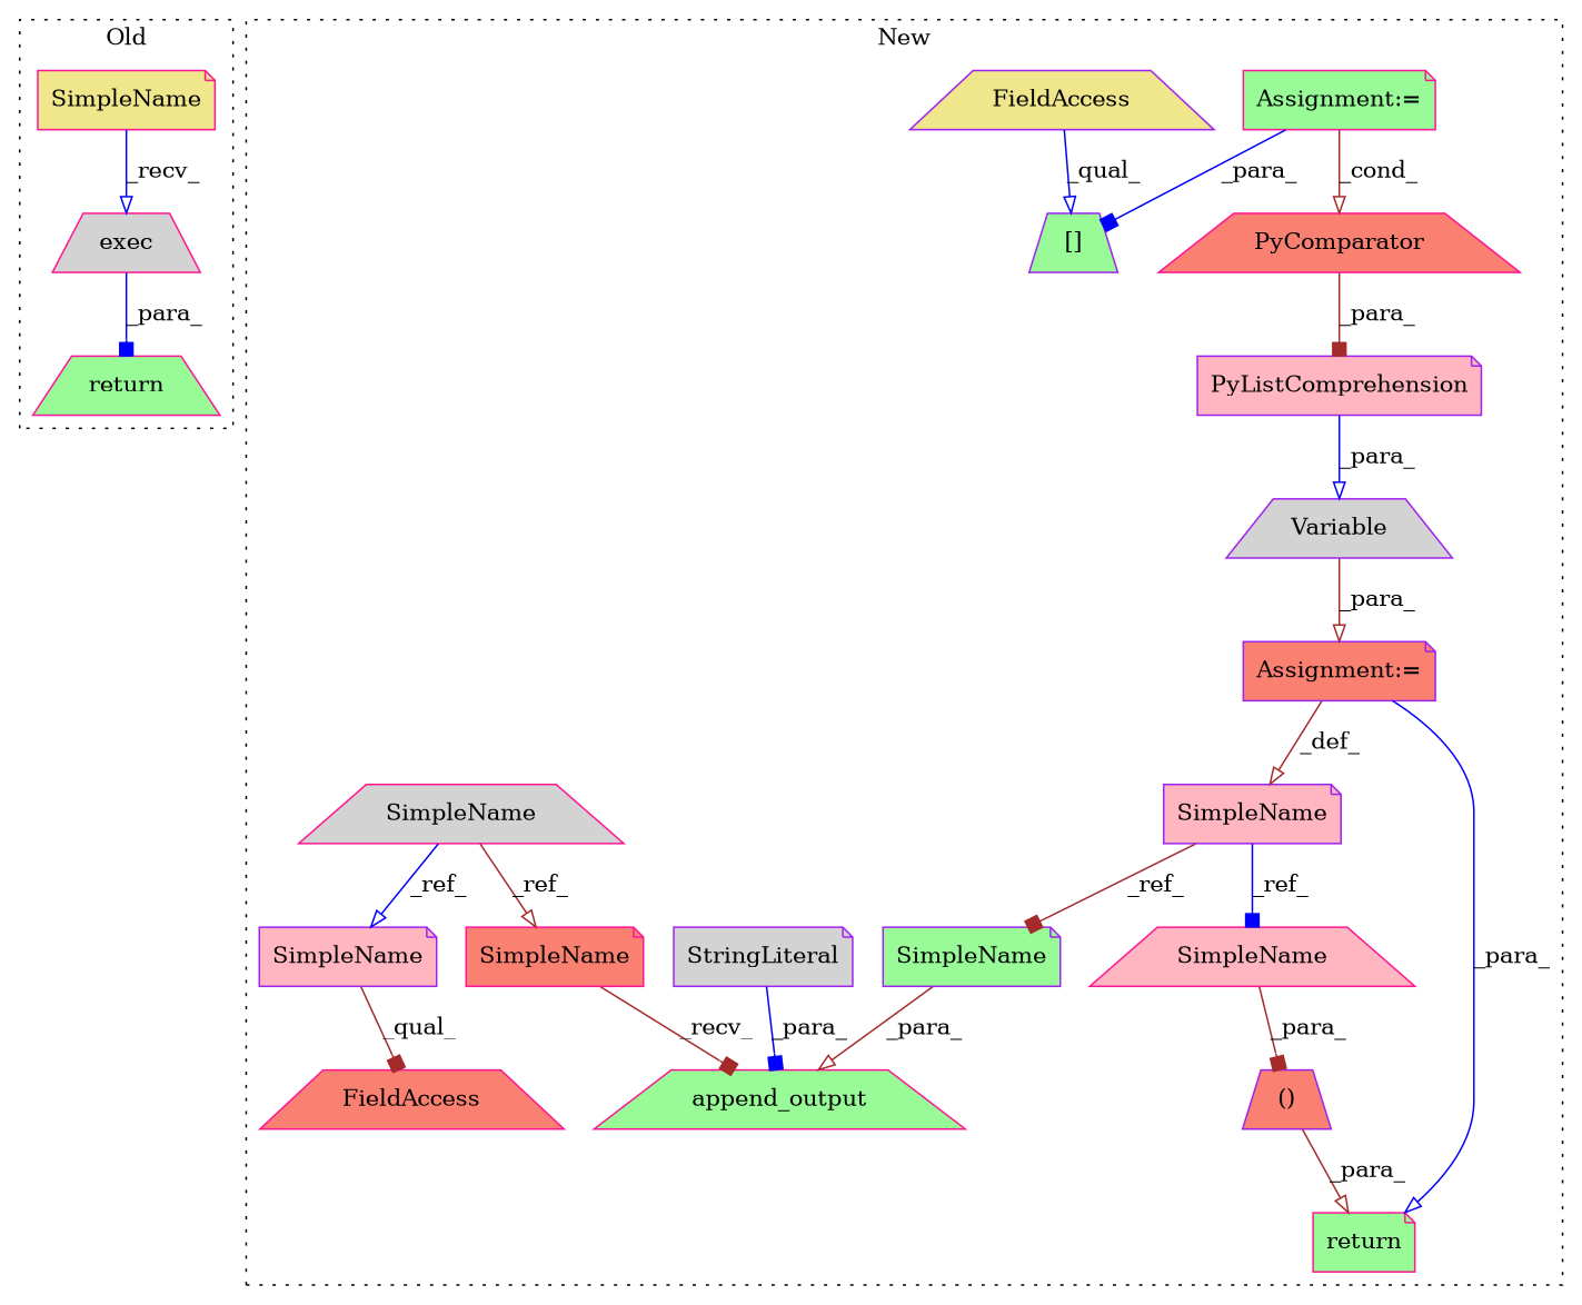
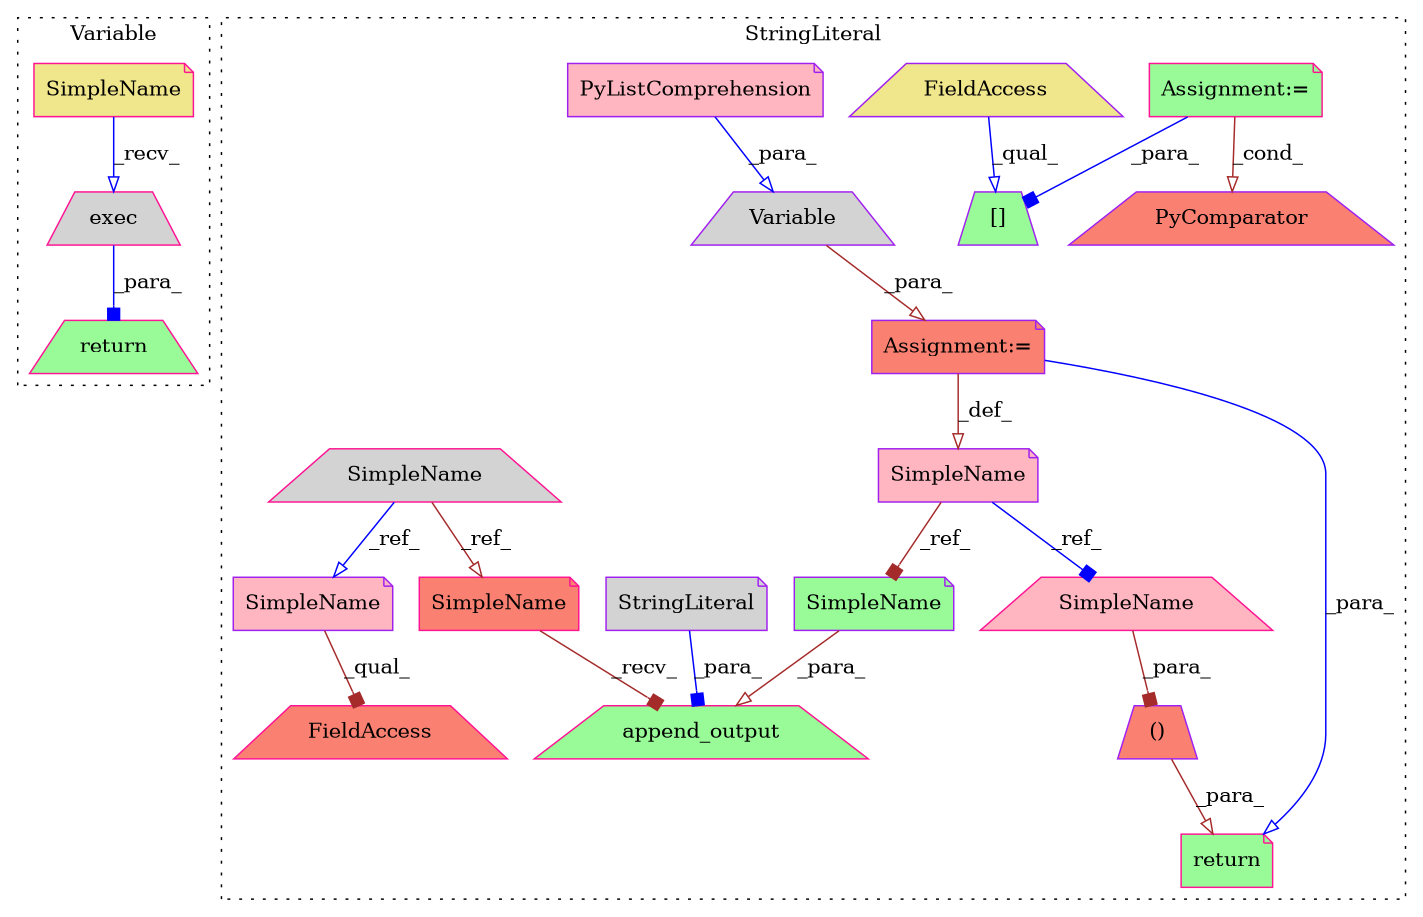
  digraph {
    node [a=42 color=deeppink fillcolor=palegreen l=4 s=723 shape=trapezium style=filled]
    edge [arrowhead=onormal color=brown]
    n1 [a=32 fillcolor=lightgrey l=6 label=exec s=564]
    n2 [a=41 l=7 label=return s=552]
    n3 [fillcolor=khaki label=SimpleName s=559 shape=note]
-   n4 [a=113 fillcolor=salmon l=28 label=PyComparator]
+   n4 [a=113 color=purple fillcolor=salmon l=28 label=PyComparator]
    n5 [a=7 l=28 label="Assignment:=" shape=note]
    n6 [a=109 color=purple fillcolor=lightpink l=132 label=PyListComprehension s=627 shape=note]
    n7 [a=106 color=purple fillcolor=salmon l=25 label="()" s=865]
    n8 [a=2 color=purple l="13,1" label="[]" s="649,663"]
    n9 [a=32 color=purple fillcolor=lightgrey l="9,1" label=Variable s="761,785"]
    n10 [a=32 l="14,1" label=append_output s="827,846"]
    n11 [color=purple fillcolor=lightpink l=1 label=SimpleName s=759 shape=note]
    n12 [a=45 color=purple fillcolor=lightgrey l=3 label=StringLiteral s=841 shape=note]
    n13 [fillcolor=lightgrey label=SimpleName s=503]
    n14 [a=22 fillcolor=salmon l=15 label=FieldAccess s=628]
    n15 [a=22 color=purple fillcolor=khaki l=12 label=FieldAccess s=649]
    n16 [a=7 color=purple fillcolor=salmon l=1 label="Assignment:=" s=760 shape=note]
    n17 [a=41 l=12 label=return s=853 shape=note]
    n18 [color=purple fillcolor=lightpink label=SimpleName s=628 shape=note]
    n19 [fillcolor=salmon label=SimpleName s=822 shape=note]
    n20 [fillcolor=lightpink l=1 label=SimpleName s=889]
    n21 [color=purple l=1 label=SimpleName s=845 shape=note]
    subgraph cluster_1 {
-     label=Old
+     label=Variable
      style=dotted
      n1
      n2
      n3
    }
    subgraph cluster_2 {
-     label=New
+     label=StringLiteral
      style=dotted
      n4
      n5
      n6
      n7
      n8
      n9
      n10
      n11
      n12
      n13
      n14
      n15
      n16
      n17
      n18
      n19
      n20
      n21
    }
    n1 -> n2 [arrowhead=box color=blue label=_para_]
    n3 -> n1 [color=blue label=_recv_]
-   n4 -> n6 [arrowhead=box label=_para_]
    n5 -> n4 [label=_cond_]
    n5 -> n8 [arrowhead=box color=blue label=_para_]
    n6 -> n9 [color=blue label=_para_]
    n7 -> n17 [label=_para_]
    n9 -> n16 [label=_para_]
    n11 -> n20 [arrowhead=box color=blue label=_ref_]
    n11 -> n21 [arrowhead=box label=_ref_]
    n12 -> n10 [arrowhead=box color=blue label=_para_]
    n13 -> n18 [color=blue label=_ref_]
    n13 -> n19 [label=_ref_]
    n15 -> n8 [color=blue label=_qual_]
    n16 -> n11 [label=_def_]
    n16 -> n17 [color=blue label=_para_]
    n18 -> n14 [arrowhead=box label=_qual_]
    n19 -> n10 [arrowhead=box label=_recv_]
    n20 -> n7 [arrowhead=box label=_para_]
    n21 -> n10 [label=_para_]
  }
